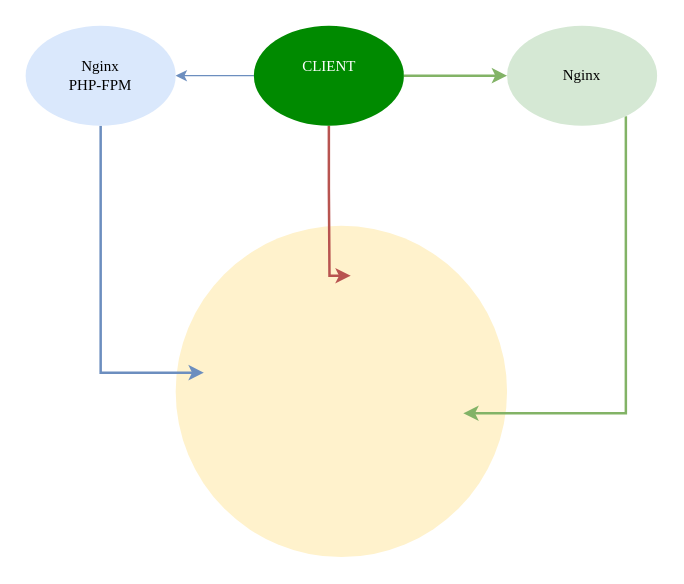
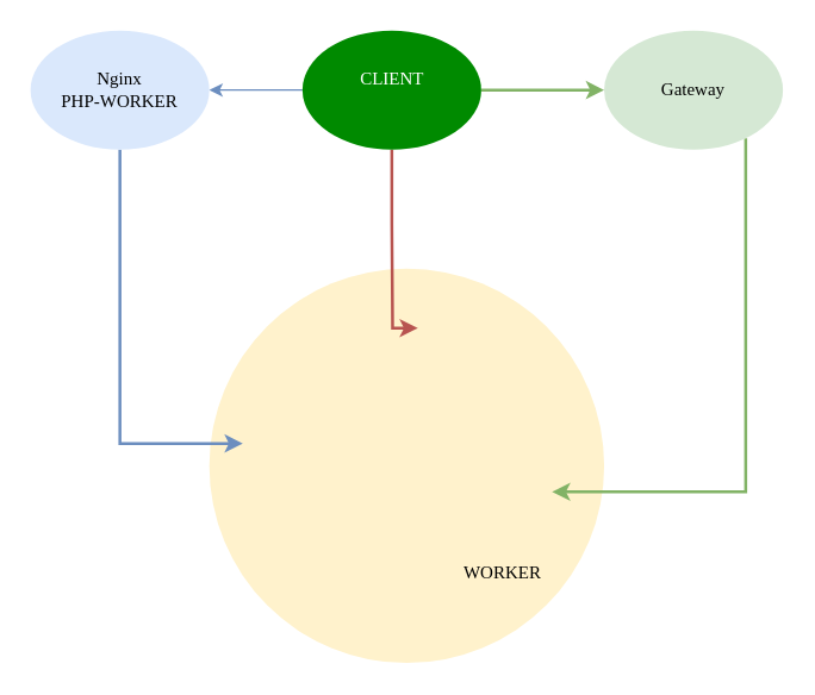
  <mxCell id="0" />
  <mxCell id="1" parent="0" />
  <mxCell id="2" value="" style="ellipse;whiteSpace=wrap;html=1;aspect=fixed;fillColor=#fff2cc;strokeColor=none;" vertex="1" parent="1"><mxGeometry x="140" y="180" width="265" height="265" as="geometry" /></mxCell>
  <mxCell id="3" value="" style="shape=image;html=1;verticalAlign=top;verticalLabelPosition=bottom;labelBackgroundColor=#ffffff;imageAspect=0;aspect=fixed;image=https://cdn4.iconfinder.com/data/icons/avatars-xmas-giveaway/128/builder_worker_helmet-128.png" vertex="1" parent="1"><mxGeometry x="212.5" y="217.5" width="40" height="40" as="geometry" /></mxCell>
  <mxCell id="4" value="" style="shape=image;html=1;verticalAlign=top;verticalLabelPosition=bottom;labelBackgroundColor=#ffffff;imageAspect=0;aspect=fixed;image=https://cdn4.iconfinder.com/data/icons/avatars-xmas-giveaway/128/builder_worker_helmet-128.png" vertex="1" parent="1"><mxGeometry x="162.5" y="277.5" width="40" height="40" as="geometry" /></mxCell>
  <mxCell id="5" value="" style="shape=image;html=1;verticalAlign=top;verticalLabelPosition=bottom;labelBackgroundColor=#ffffff;imageAspect=0;aspect=fixed;image=https://cdn4.iconfinder.com/data/icons/avatars-xmas-giveaway/128/builder_worker_helmet-128.png" vertex="1" parent="1"><mxGeometry x="276.5" y="297.5" width="40" height="40" as="geometry" /></mxCell>
  <mxCell id="6" value="" style="shape=image;html=1;verticalAlign=top;verticalLabelPosition=bottom;labelBackgroundColor=#ffffff;imageAspect=0;aspect=fixed;image=https://cdn4.iconfinder.com/data/icons/avatars-xmas-giveaway/128/builder_worker_helmet-128.png" vertex="1" parent="1"><mxGeometry x="182.5" y="347.5" width="40" height="40" as="geometry" /></mxCell>
  <mxCell id="7" value="" style="shape=image;html=1;verticalAlign=top;verticalLabelPosition=bottom;labelBackgroundColor=#ffffff;imageAspect=0;aspect=fixed;image=https://cdn4.iconfinder.com/data/icons/avatars-xmas-giveaway/128/builder_worker_helmet-128.png" vertex="1" parent="1"><mxGeometry x="336.5" y="317.5" width="40" height="40" as="geometry" /></mxCell>
  <mxCell id="8" value="" style="shape=image;html=1;verticalAlign=top;verticalLabelPosition=bottom;labelBackgroundColor=#ffffff;imageAspect=0;aspect=fixed;image=https://cdn4.iconfinder.com/data/icons/avatars-xmas-giveaway/128/builder_worker_helmet-128.png" vertex="1" parent="1"><mxGeometry x="252.5" y="337.5" width="40" height="40" as="geometry" /></mxCell>
  <mxCell id="9" value="" style="shape=image;html=1;verticalAlign=top;verticalLabelPosition=bottom;labelBackgroundColor=#ffffff;imageAspect=0;aspect=fixed;image=https://cdn4.iconfinder.com/data/icons/avatars-xmas-giveaway/128/builder_worker_helmet-128.png" vertex="1" parent="1"><mxGeometry x="316.5" y="252.5" width="40" height="40" as="geometry" /></mxCell>
  <mxCell id="10" value="" style="shape=image;html=1;verticalAlign=top;verticalLabelPosition=bottom;labelBackgroundColor=#ffffff;imageAspect=0;aspect=fixed;image=https://cdn4.iconfinder.com/data/icons/avatars-xmas-giveaway/128/builder_worker_helmet-128.png" vertex="1" parent="1"><mxGeometry x="262.5" y="387.5" width="40" height="40" as="geometry" /></mxCell>
  <mxCell id="11" value="" style="shape=image;html=1;verticalAlign=top;verticalLabelPosition=bottom;labelBackgroundColor=#ffffff;imageAspect=0;aspect=fixed;image=https://cdn4.iconfinder.com/data/icons/avatars-xmas-giveaway/128/builder_worker_helmet-128.png" vertex="1" parent="1"><mxGeometry x="272.5" y="197.5" width="40" height="40" as="geometry" /></mxCell>
  <mxCell id="12" value="" style="shape=image;html=1;verticalAlign=top;verticalLabelPosition=bottom;labelBackgroundColor=#ffffff;imageAspect=0;aspect=fixed;image=https://cdn4.iconfinder.com/data/icons/avatars-xmas-giveaway/128/builder_worker_helmet-128.png" vertex="1" parent="1"><mxGeometry x="252.5" y="252.5" width="40" height="40" as="geometry" /></mxCell>
  <mxCell id="13" value="" style="shape=image;html=1;verticalAlign=top;verticalLabelPosition=bottom;labelBackgroundColor=#ffffff;imageAspect=0;aspect=fixed;image=https://cdn4.iconfinder.com/data/icons/avatars-xmas-giveaway/128/builder_worker_helmet-128.png" vertex="1" parent="1"><mxGeometry x="212.5" y="292.5" width="40" height="40" as="geometry" /></mxCell>
  <mxCell id="14" style="edgeStyle=orthogonalEdgeStyle;rounded=0;orthogonalLoop=1;jettySize=auto;html=1;entryX=0;entryY=0.5;entryDx=0;entryDy=0;exitX=0.5;exitY=1;exitDx=0;exitDy=0;fillColor=#dae8fc;strokeColor=#6c8ebf;strokeWidth=2;" edge="1" parent="1" source="15" target="4"><mxGeometry relative="1" as="geometry"><Array as="points"><mxPoint x="80" y="298" /></Array></mxGeometry></mxCell>
- <mxCell id="15" value="&lt;font face=&quot;Comic Sans MS&quot;&gt;Nginx&lt;br&gt;PHP-FPM&lt;/font&gt;" style="ellipse;whiteSpace=wrap;html=1;fillColor=#dae8fc;strokeColor=none;" vertex="1" parent="1"><mxGeometry x="20" y="20" width="120" height="80" as="geometry" /></mxCell>
+ <mxCell id="15" value="&lt;font face=&quot;Comic Sans MS&quot;&gt;Nginx&lt;br&gt;PHP-WORKER&lt;/font&gt;" style="ellipse;whiteSpace=wrap;html=1;fillColor=#dae8fc;strokeColor=none;" vertex="1" parent="1"><mxGeometry x="20" y="20" width="120" height="80" as="geometry" /></mxCell>
  <mxCell id="16" style="edgeStyle=orthogonalEdgeStyle;rounded=0;orthogonalLoop=1;jettySize=auto;html=1;entryX=1;entryY=0.5;entryDx=0;entryDy=0;fillColor=#dae8fc;strokeColor=#6c8ebf;" edge="1" parent="1" source="19" target="15"><mxGeometry relative="1" as="geometry" /></mxCell>
  <mxCell id="17" style="edgeStyle=orthogonalEdgeStyle;rounded=0;orthogonalLoop=1;jettySize=auto;html=1;fillColor=#f8cecc;strokeColor=#b85450;strokeWidth=2;" edge="1" parent="1" source="19"><mxGeometry relative="1" as="geometry"><mxPoint x="280" y="220" as="targetPoint" /><Array as="points"><mxPoint x="263" y="150" /><mxPoint x="263" y="220" /></Array></mxGeometry></mxCell>
  <mxCell id="18" style="edgeStyle=orthogonalEdgeStyle;rounded=0;orthogonalLoop=1;jettySize=auto;html=1;entryX=0;entryY=0.5;entryDx=0;entryDy=0;fillColor=#d5e8d4;strokeColor=#82b366;strokeWidth=2;" edge="1" parent="1" source="19" target="21"><mxGeometry relative="1" as="geometry" /></mxCell>
  <mxCell id="19" value="&lt;font face=&quot;Comic Sans MS&quot;&gt;CLIENT&lt;br&gt;&lt;span style=&quot;color: rgba(0 , 0 , 0 , 0) ; font-size: 0px&quot;&gt;%3CmxGraphModel%3E%3Croot%3E%3CmxCell%20id%3D%220%22%2F%3E%3CmxCell%20id%3D%221%22%20parent%3D%220%22%2F%3E%3CmxCell%20id%3D%222%22%20value%3D%22%22%20style%3D%22shape%3Dimage%3Bhtml%3D1%3BverticalAlign%3Dtop%3BverticalLabelPosition%3Dbottom%3BlabelBackgroundColor%3D%23ffffff%3BimageAspect%3D0%3Baspect%3Dfixed%3Bimage%3Dhttps%3A%2F%2Fcdn2.iconfinder.com%2Fdata%2Ficons%2Ficontober%2F64%2FInkcontober_Screech_Psyduck-128.png%3BfontFamily%3DComic%20Sans%20MS%3B%22%20vertex%3D%221%22%20parent%3D%221%22%3E%3CmxGeometry%20x%3D%22150%22%20y%3D%2270%22%20width%3D%2230%22%20height%3D%2230%22%20as%3D%22geometry%22%2F%3E%3C%2FmxCell%3E%3C%2Froot%3E%3C%2FmxGraphModel%3E&lt;/span&gt;&lt;span style=&quot;color: rgba(0 , 0 , 0 , 0) ; font-size: 0px&quot;&gt;%3CmxGraphModel%3E%3Croot%3E%3CmxCell%20id%3D%220%22%2F%3E%3CmxCell%20id%3D%221%22%20parent%3D%220%22%2F%3E%3CmxCell%20id%3D%222%22%20value%3D%22%22%20style%3D%22shape%3Dimage%3Bhtml%3D1%3BverticalAlign%3Dtop%3BverticalLabelPosition%3Dbottom%3BlabelBackgroundColor%3D%23ffffff%3BimageAspect%3D0%3Baspect%3Dfixed%3Bimage%3Dhttps%3A%2F%2Fcdn2.iconfinder.com%2Fdata%2Ficons%2Ficontober%2F64%2FInkcontober_Screech_Psyduck-128.png%3BfontFamily%3DComic%20Sans%20MS%3B%22%20vertex%3D%221%22%20parent%3D%221%22%3E%3CmxGeometry%20x%3D%22150%22%20y%3D%2270%22%20width%3D%2230%22%20height%3D%2230%22%20as%3D%22geometry%22%2F%3E%3C%2FmxCell%3E%3C%2Froot%3E%3C%2FmxGraphModel%3E&lt;/span&gt;&lt;/font&gt;" style="ellipse;whiteSpace=wrap;html=1;fillColor=#008a00;fontColor=#ffffff;strokeColor=none;" vertex="1" parent="1"><mxGeometry x="202.5" y="20" width="120" height="80" as="geometry" /></mxCell>
  <mxCell id="20" style="edgeStyle=orthogonalEdgeStyle;rounded=0;orthogonalLoop=1;jettySize=auto;html=1;strokeWidth=2;fillColor=#d5e8d4;strokeColor=#82b366;" edge="1" parent="1" source="21"><mxGeometry relative="1" as="geometry"><mxPoint x="370" y="330" as="targetPoint" /><Array as="points"><mxPoint x="500" y="330" /></Array></mxGeometry></mxCell>
- <mxCell id="21" value="&lt;font face=&quot;Comic Sans MS&quot;&gt;Nginx&lt;/font&gt;" style="ellipse;whiteSpace=wrap;html=1;fillColor=#d5e8d4;strokeColor=none;" vertex="1" parent="1"><mxGeometry x="405" y="20" width="120" height="80" as="geometry" /></mxCell>
+ <mxCell id="21" value="&lt;font face=&quot;Comic Sans MS&quot;&gt;Gateway&lt;/font&gt;" style="ellipse;whiteSpace=wrap;html=1;fillColor=#d5e8d4;strokeColor=none;" vertex="1" parent="1"><mxGeometry x="405" y="20" width="120" height="80" as="geometry" /></mxCell>
  <mxCell id="22" value="" style="shape=image;html=1;verticalAlign=top;verticalLabelPosition=bottom;labelBackgroundColor=#ffffff;imageAspect=0;aspect=fixed;image=https://cdn2.iconfinder.com/data/icons/icontober/64/Inkcontober_Screech_Psyduck-128.png;fontFamily=Comic Sans MS;" vertex="1" parent="1"><mxGeometry x="247.5" y="60" width="30" height="30" as="geometry" /></mxCell>
+ <mxCell id="23" value="&lt;font face=&quot;Comic Sans MS&quot;&gt;WORKER&lt;/font&gt;" style="text;html=1;strokeColor=none;fillColor=none;align=center;verticalAlign=middle;whiteSpace=wrap;rounded=0;" vertex="1" parent="1"><mxGeometry x="309.75" y="375" width="53.5" height="20" as="geometry" /></mxCell>
